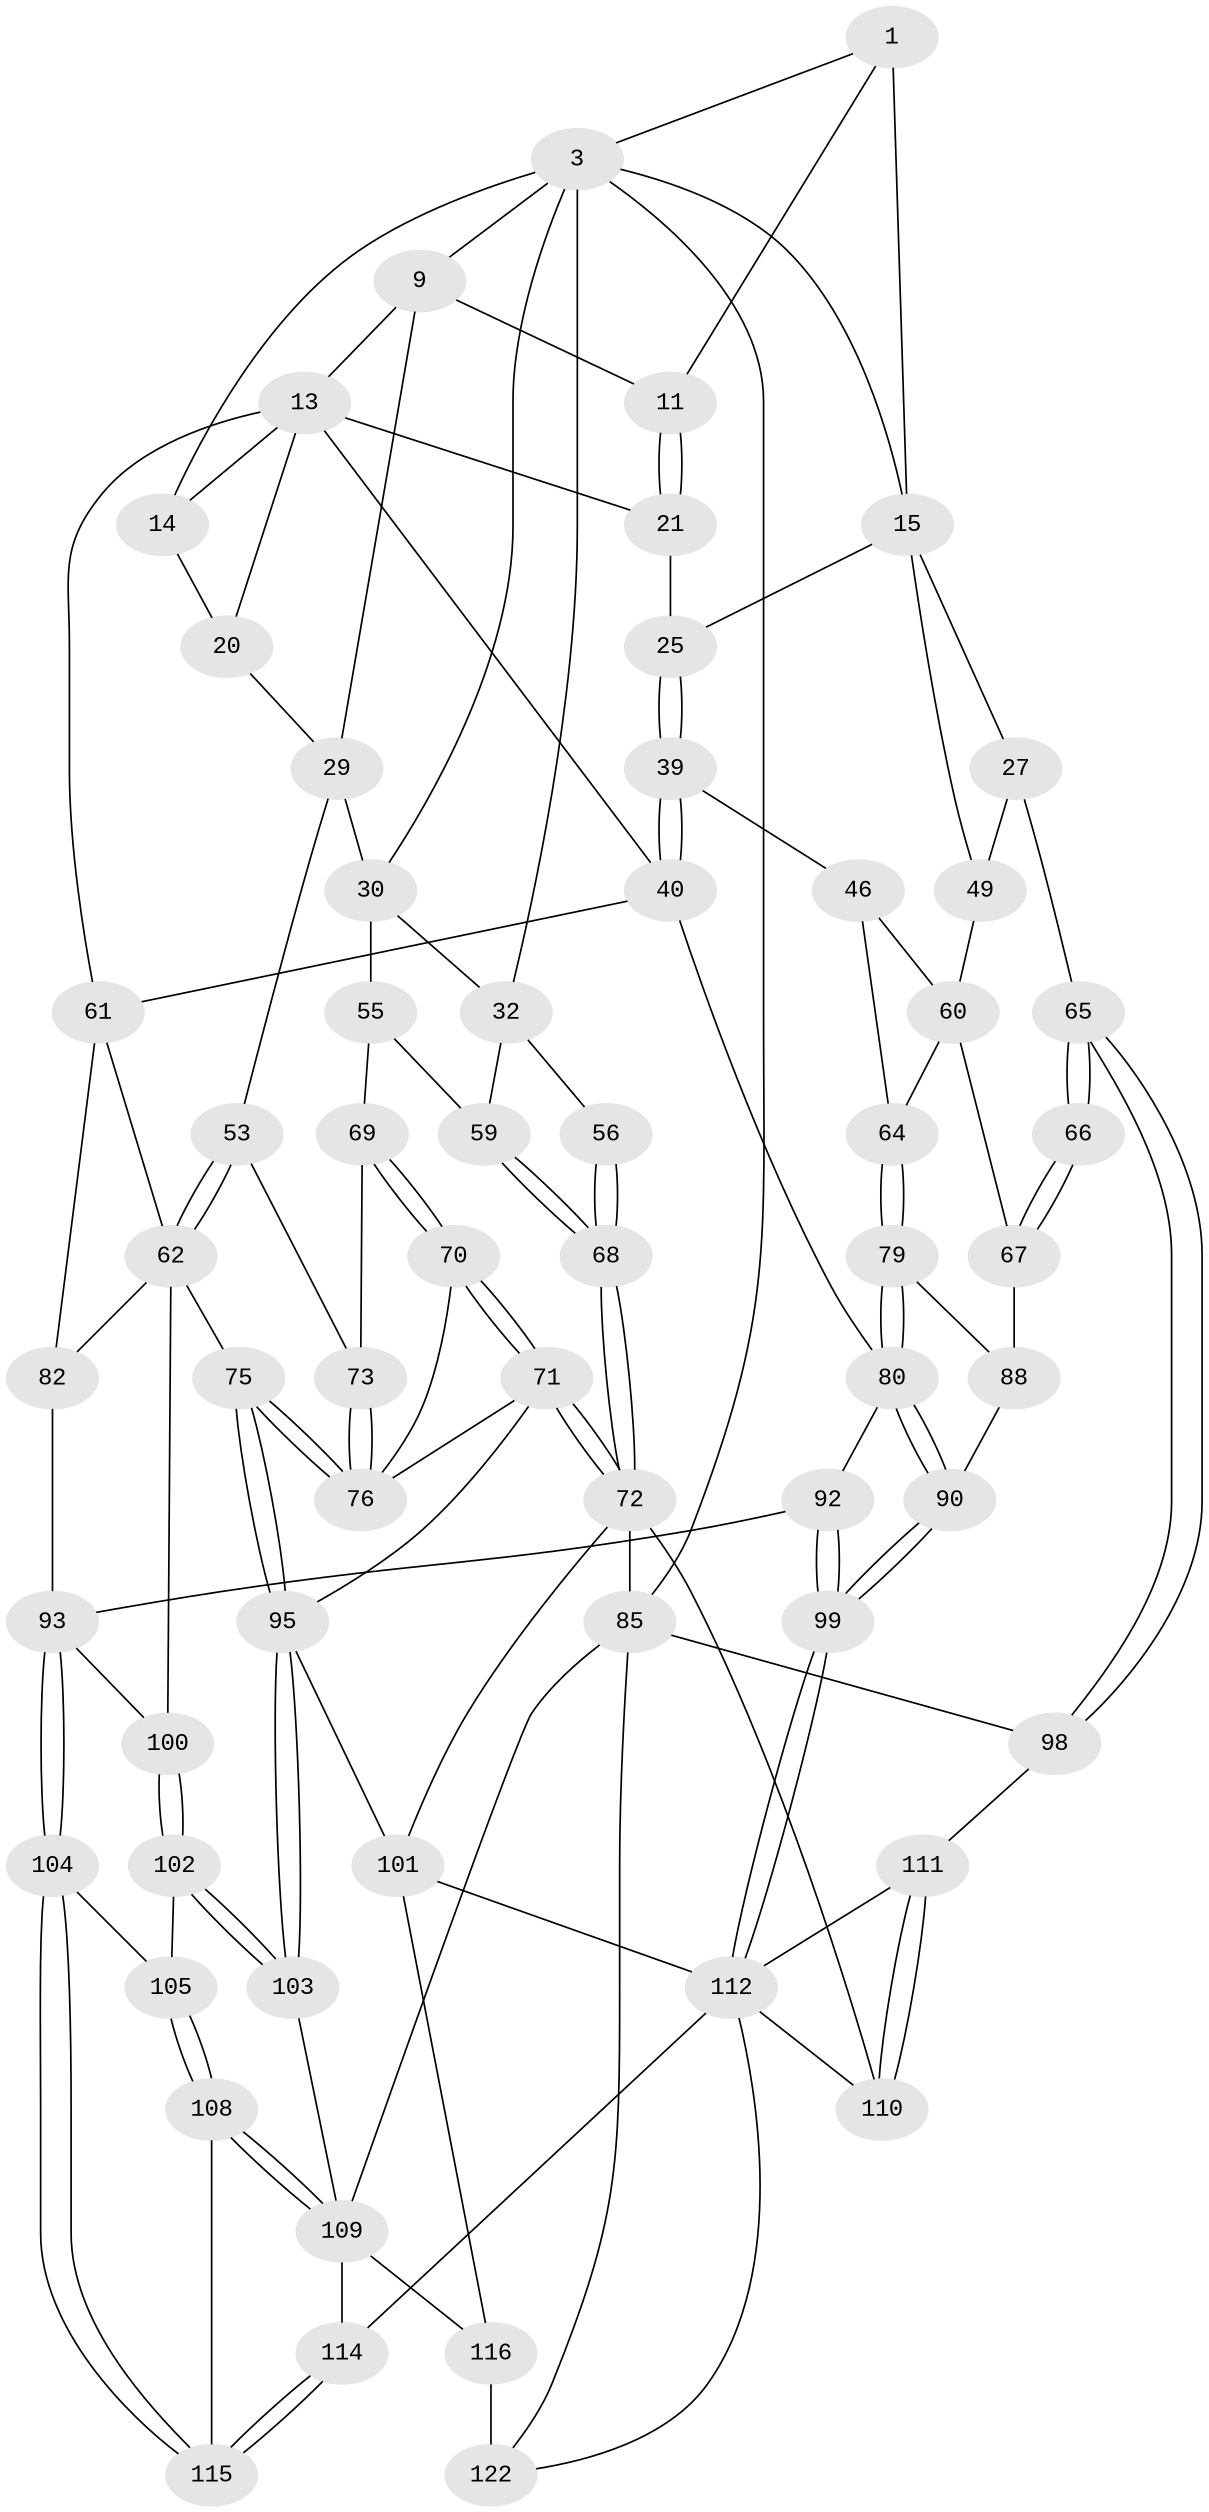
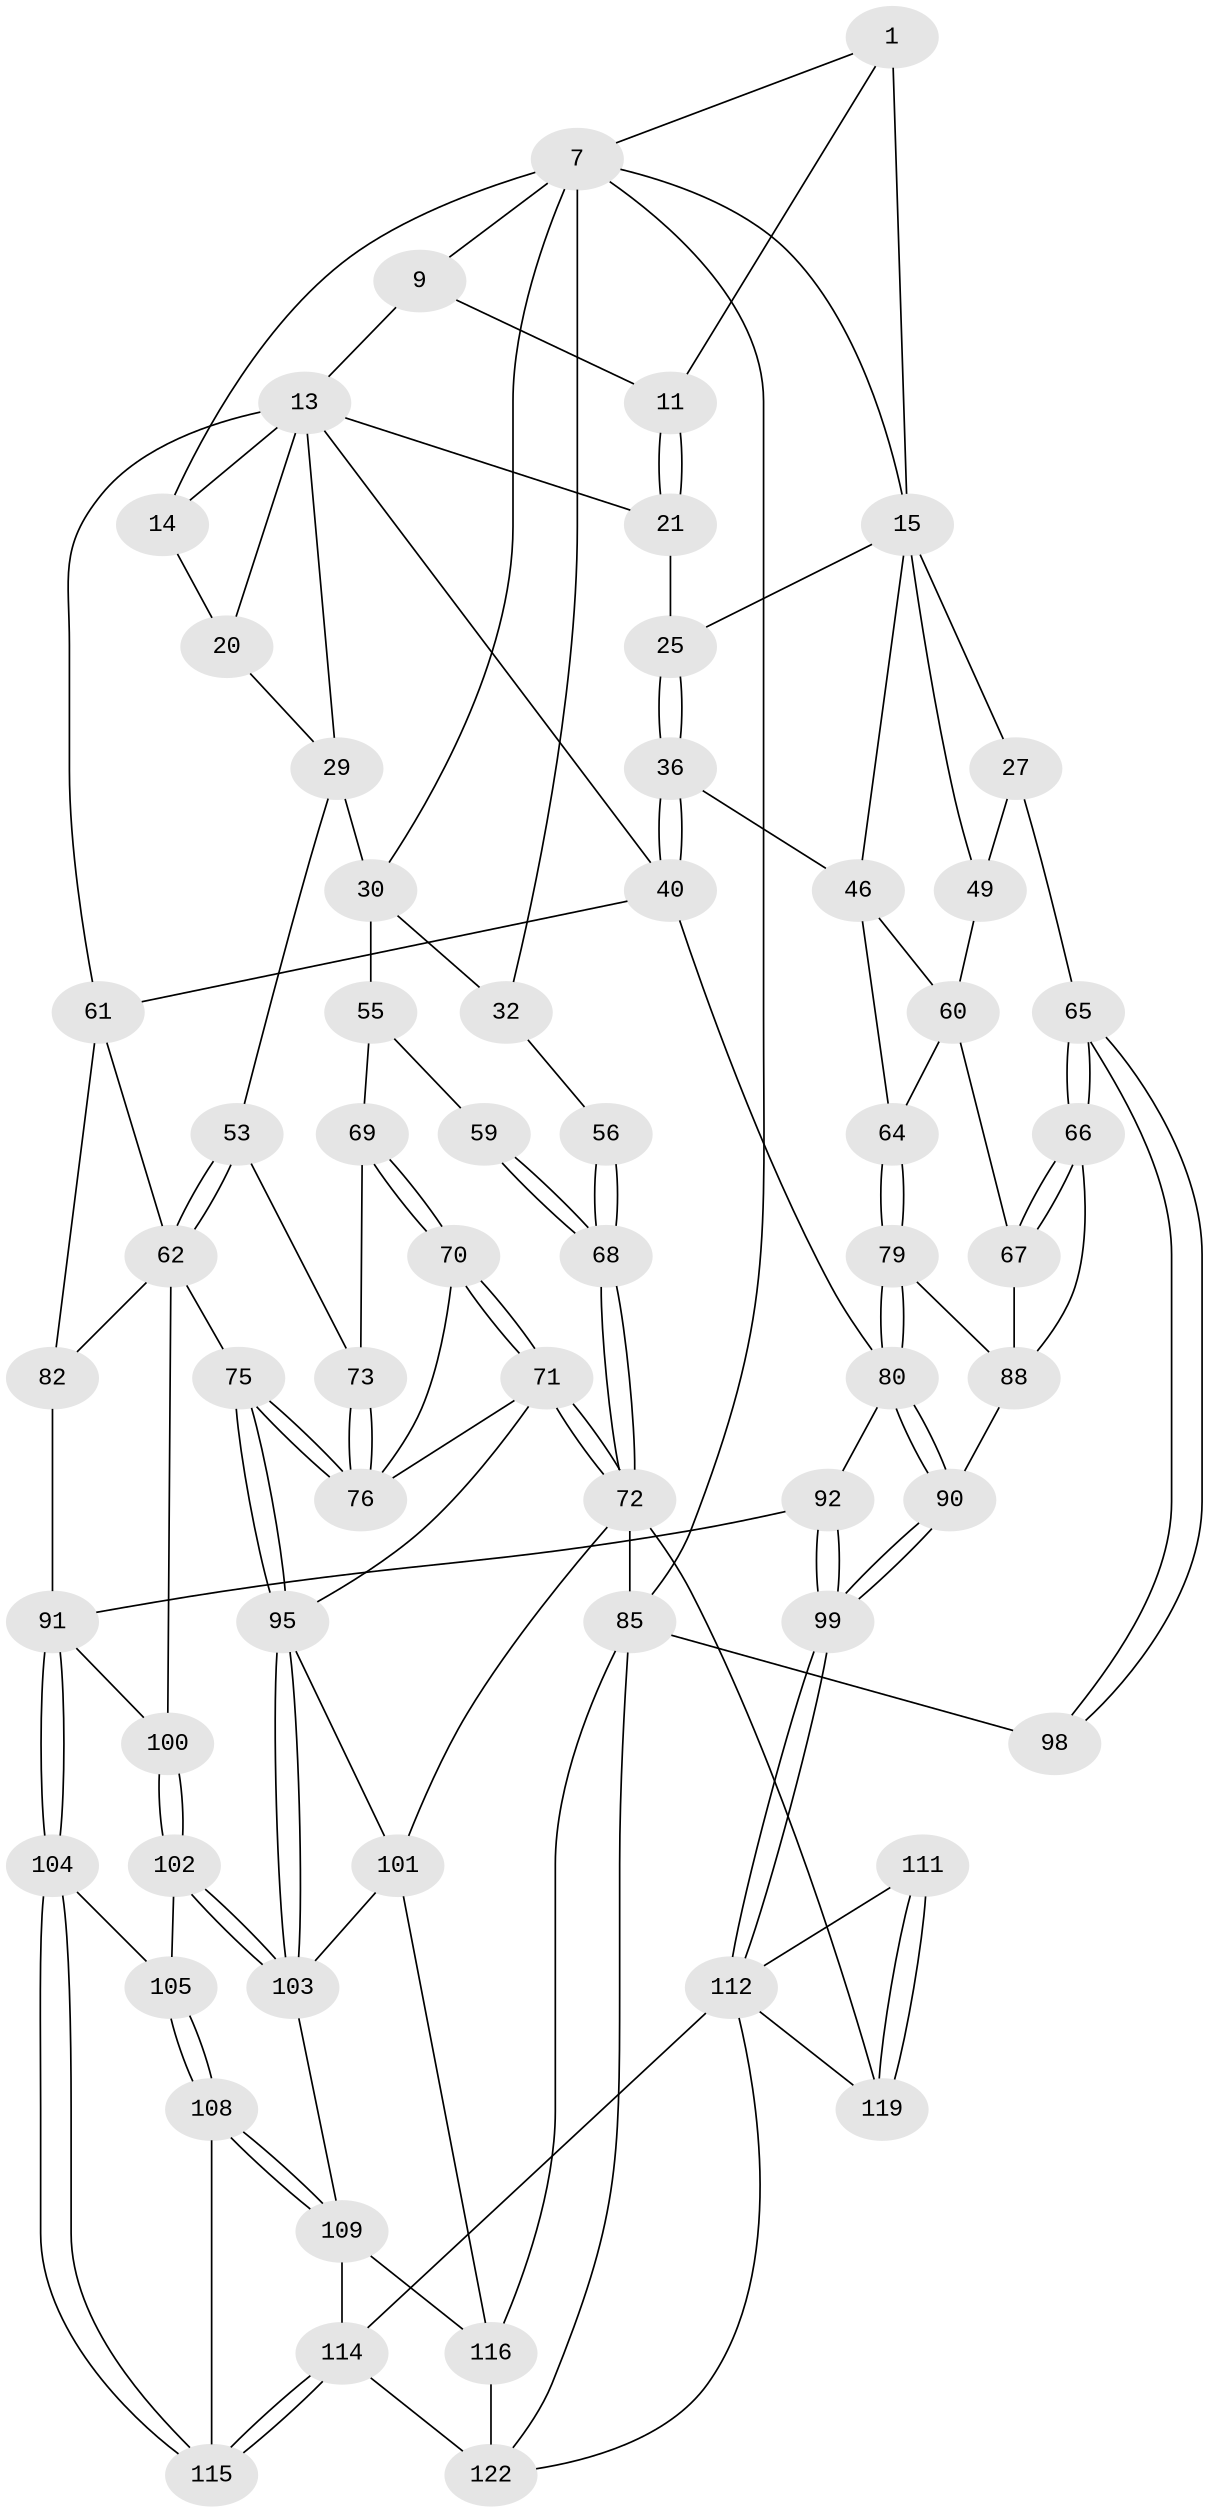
  graph {
    fontname="Liberation Mono"
    node [color=gray90 fontname="Liberation Mono" style=filled]
    edge [fontname="Liberation Mono"]
    1 [super="+10+2"]
-   3 [super="+4"]
+   3 [super="+4" label=7]
    11
    15 [super="+22+16"]
    9 [super="+12"]
    14 [super="+17"]
    30 [super="+31+34"]
    32 [super="+33+36"]
    85 [super="+86"]
    21
    27 [super="+48"]
    25 [super="+26"]
    46 [super="+47"]
    49
    13 [super="+18"]
    20 [super="+28"]
    65
    55 [super="+58"]
    56
    59
    98
    116 [super="+121"]
    122 [super="+125"]
    29 [super="+42"]
    40 [super="+77"]
    61 [super="+78"]
    53 [super="+54"]
    80 [super="+81"]
    62 [super="+74"]
    82
-   39
+   39 [label=36]
    60 [super="+63"]
    64
    66
    73
    69
    68
    90
    92
    67
    79
    75
    100
    76 [super="+87"]
    70
    72 [super="+84"]
    88 [super="+89"]
-   93 [super="+94"]
+   93 [super="+94" label=91]
    95 [super="+96"]
    102
    111
    101 [super="+107"]
-   119 [label=110]
+   119
    71 [super="+91"]
    103 [super="+106"]
    99
    104
    112 [super="+113"]
    105
    115
    109 [super="+118+110"]
    114 [super="+117"]
    108
    1 -- 3
    1 -- 11
    1 -- 15 [weight=2]
    3 -- 15
    3 -- 9
    3 -- 14 [weight=2]
    3 -- 30
    3 -- 32
    3 -- 85 [weight=2]
    11 -- 21
    11 -- 21
    15 -- 27
    15 -- 25 [weight=2]
+   15 -- 46
    15 -- 49
    9 -- 11
    9 -- 13
    14 -- 20
    30 -- 32 [weight=2]
    30 -- 55
    32 -- 56 [weight=2]
-   32 -- 59
    85 -- 98
-   85 -- 109
+   85 -- 116
    85 -- 122
    21 -- 25
    27 -- 49
    27 -- 65
    25 -- 39
    25 -- 39
    46 -- 60
    46 -- 64
    49 -- 60
    13 -- 14
    13 -- 21
    13 -- 20 [weight=2]
-   9 -- 29
+   13 -- 29
    13 -- 40
    13 -- 61
    20 -- 29 [weight=2]
    65 -- 98
    65 -- 98
    65 -- 66
    65 -- 66
    55 -- 59
    55 -- 69
    56 -- 68
    56 -- 68
    59 -- 68
    59 -- 68
-   98 -- 111
    116 -- 122
    29 -- 30 [weight=3]
    29 -- 53
    40 -- 61
    40 -- 80
    61 -- 62
    61 -- 82
    53 -- 62
    53 -- 62
    53 -- 73
    80 -- 90
    80 -- 90
    80 -- 92
    62 -- 82
    62 -- 75
    62 -- 100
    82 -- 93
    39 -- 46
    39 -- 40
    39 -- 40
    60 -- 64
    60 -- 67
    64 -- 79
    64 -- 79
    66 -- 67
    66 -- 67
+   66 -- 88
    73 -- 76
    73 -- 76
    69 -- 73
    69 -- 70
    69 -- 70
    68 -- 72
    68 -- 72
    90 -- 99
    90 -- 99
    92 -- 93
    92 -- 99
    92 -- 99
    67 -- 88
    79 -- 80
    79 -- 80
    79 -- 88
    75 -- 76
    75 -- 76
    75 -- 95
    75 -- 95
    100 -- 102
    100 -- 102
    70 -- 76
    70 -- 71
    70 -- 71
    72 -- 85
    72 -- 101
    72 -- 119
    88 -- 90
    93 -- 100
    93 -- 104
    93 -- 104
    95 -- 101
    95 -- 103
    95 -- 103
    102 -- 103
    102 -- 103
    102 -- 105
    111 -- 119
    111 -- 119
    111 -- 112
    101 -- 116
-   101 -- 112
+   101 -- 103
    71 -- 76
    71 -- 72
    71 -- 72
    71 -- 95
    103 -- 109
    99 -- 112
    99 -- 112
    104 -- 105
    104 -- 115
    104 -- 115
    112 -- 122
    112 -- 119
    112 -- 114
    105 -- 108
    105 -- 108
    109 -- 116
    109 -- 114 [weight=2]
+   114 -- 122 [weight=2]
    114 -- 115
    114 -- 115
    108 -- 115
    108 -- 109
    108 -- 109
  }
